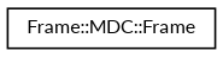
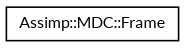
  digraph {
    rankdir=LR
    fontname=Lato
-   n1 [color=black fillcolor=white fontname=Lato fontsize=10 height=0.2 label="Frame::MDC::Frame" shape=record style=filled width=0.4]
+   n1 [color=black fillcolor=white fontname=Lato fontsize=10 height=0.2 label="Assimp::MDC::Frame" shape=record style=filled width=0.4]
  }
